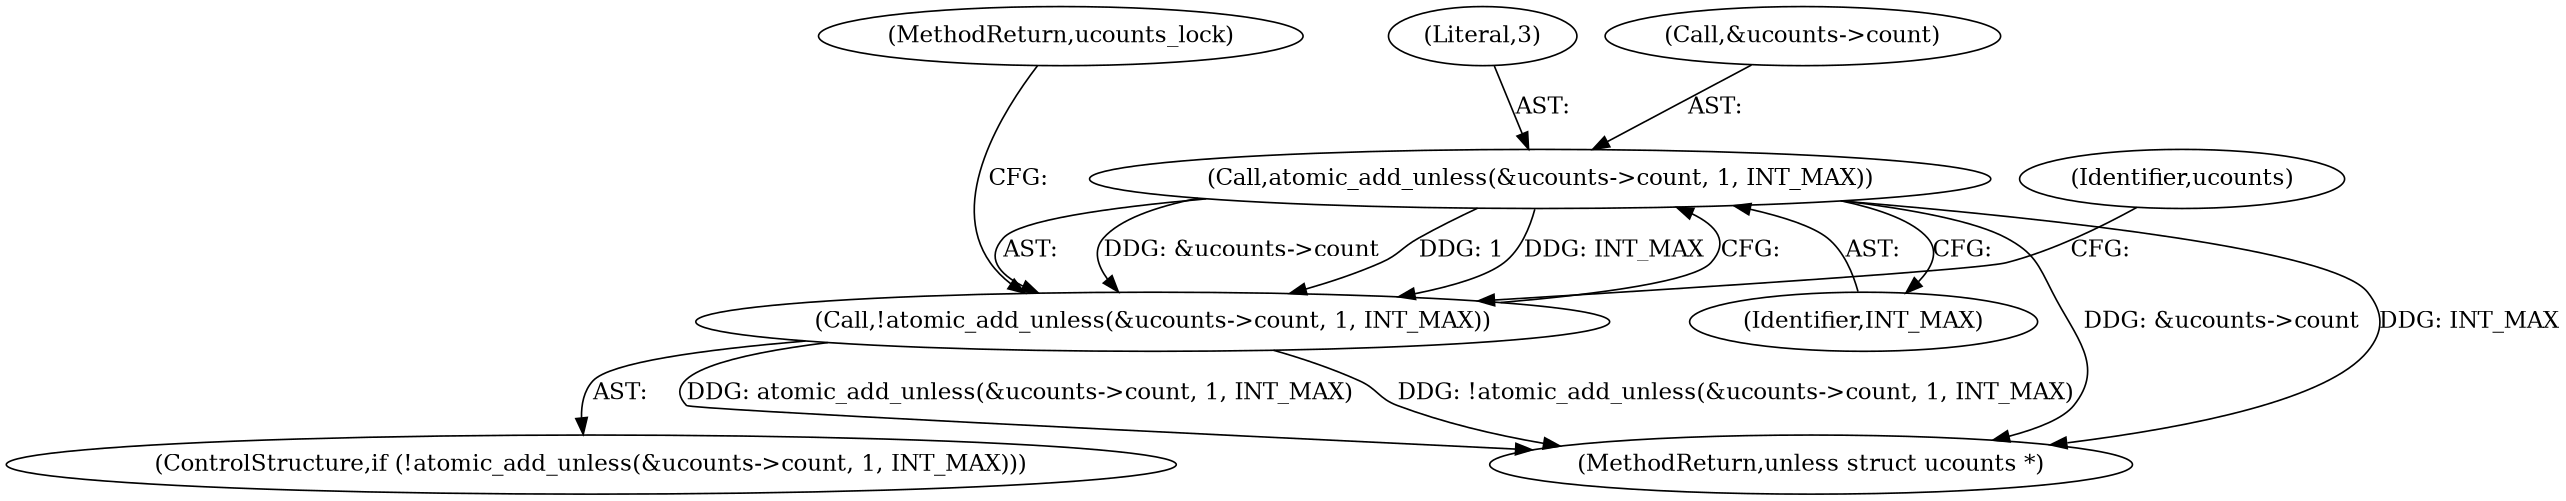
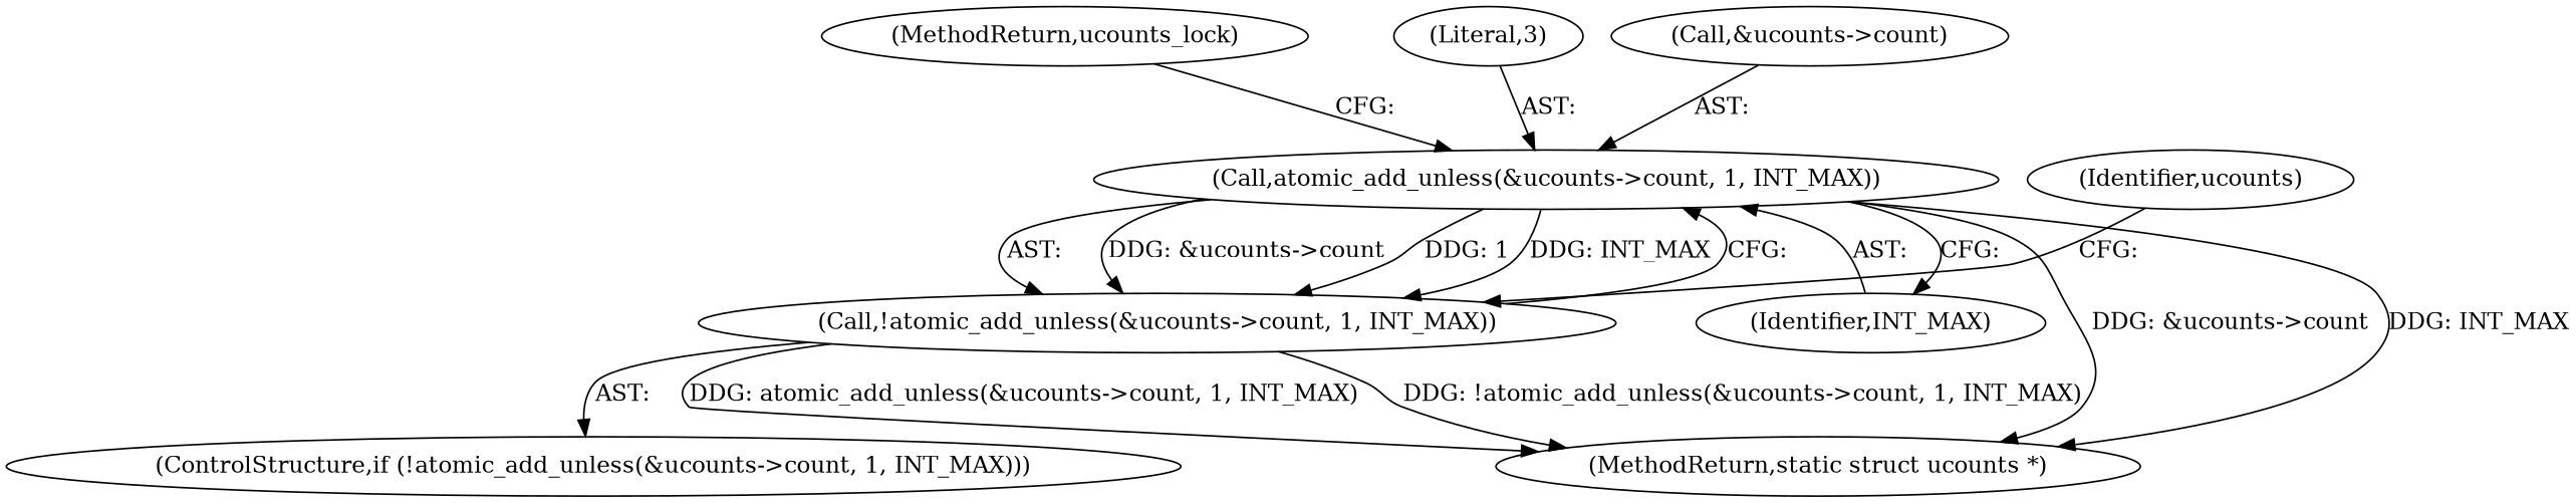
  digraph {
    n1 [label="(Call,atomic_add_unless(&ucounts->count, 1, INT_MAX))"]
    n2 [label="(Call,!atomic_add_unless(&ucounts->count, 1, INT_MAX))"]
    n3 [label="(Identifier,INT_MAX)"]
-   n4 [label="(MethodReturn,unless struct ucounts *)"]
+   n4 [label="(MethodReturn,static struct ucounts *)"]
    n5 [label="(ControlStructure,if (!atomic_add_unless(&ucounts->count, 1, INT_MAX)))"]
    n6 [label="(MethodReturn,ucounts_lock)"]
    n7 [label="(Identifier,ucounts)"]
    n8 [label="(Literal,3)"]
    n9 [label="(Call,&ucounts->count)"]
    n1 -> n2 [label="AST: "]
    n1 -> n2 [label="DDG: &ucounts->count"]
    n1 -> n2 [label="DDG: 1"]
    n1 -> n2 [label="DDG: INT_MAX"]
    n1 -> n3 [label="CFG: "]
    n1 -> n4 [label="DDG: &ucounts->count"]
    n1 -> n4 [label="DDG: INT_MAX"]
    n2 -> n1 [label="CFG: "]
    n2 -> n4 [label="DDG: !atomic_add_unless(&ucounts->count, 1, INT_MAX)"]
    n2 -> n4 [label="DDG: atomic_add_unless(&ucounts->count, 1, INT_MAX)"]
    n2 -> n5 [label="AST: "]
    n3 -> n1 [label="AST: "]
-   n6 -> n2 [label="CFG: "]
+   n6 -> n1 [label="CFG: "]
    n7 -> n2 [label="CFG: "]
    n8 -> n1 [label="AST: "]
    n9 -> n1 [label="AST: "]
  }
